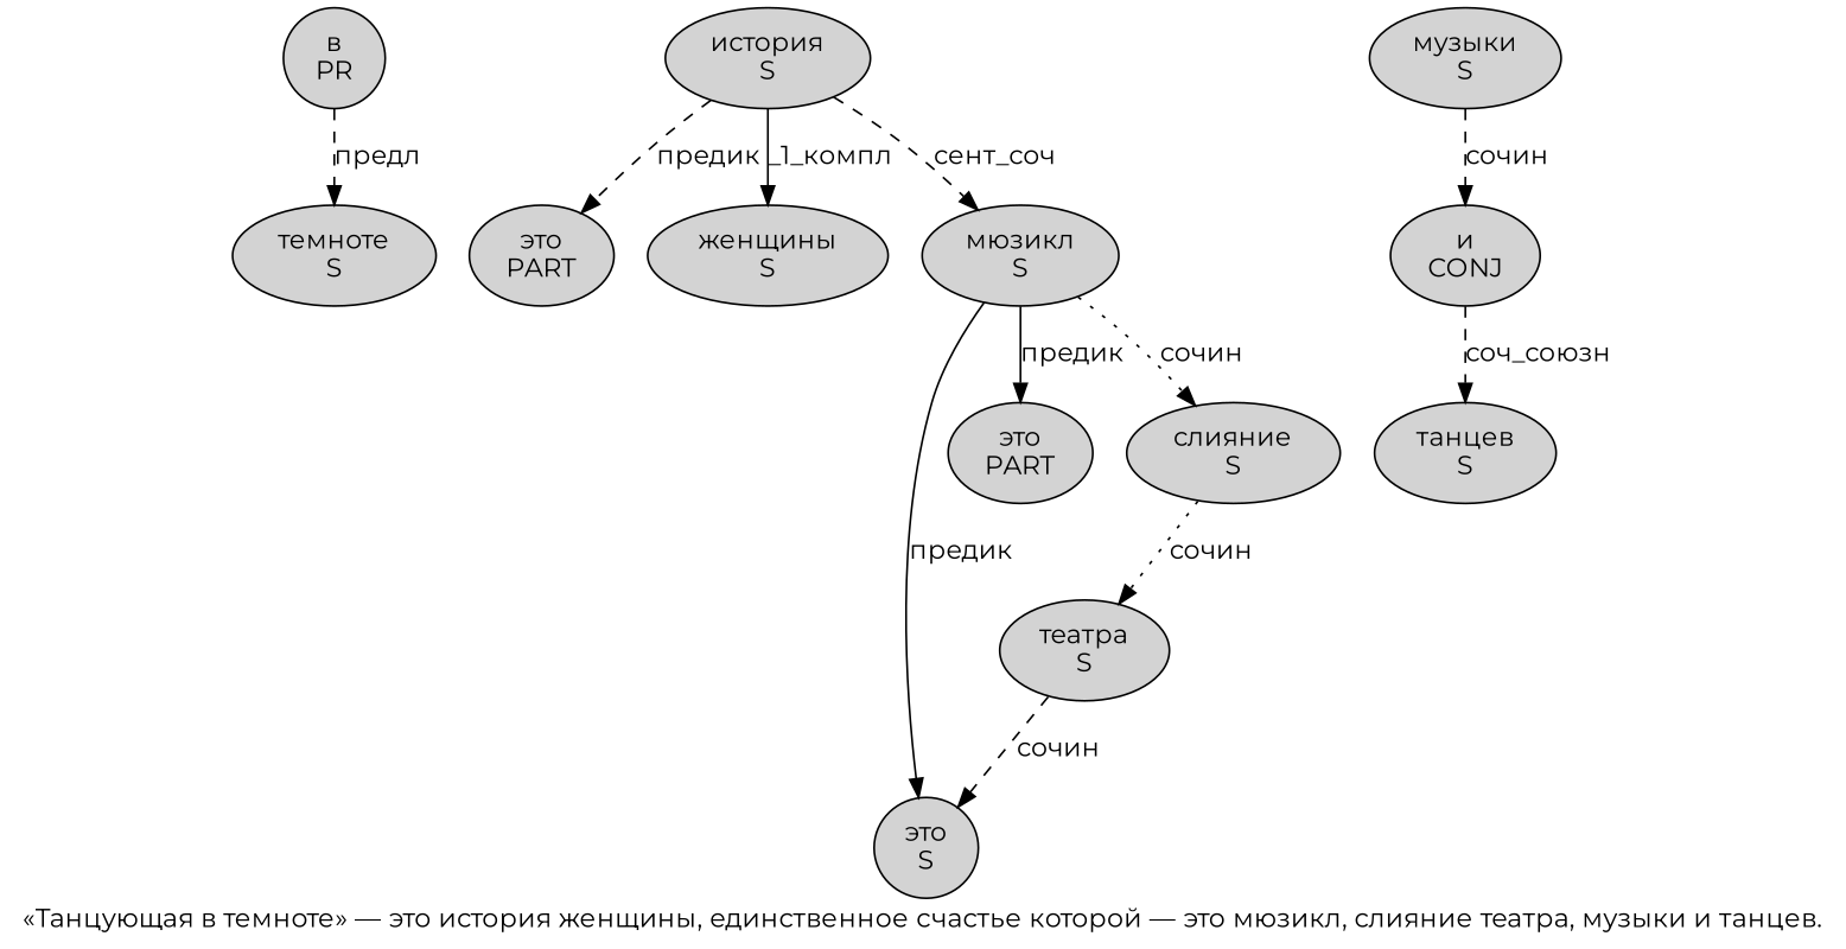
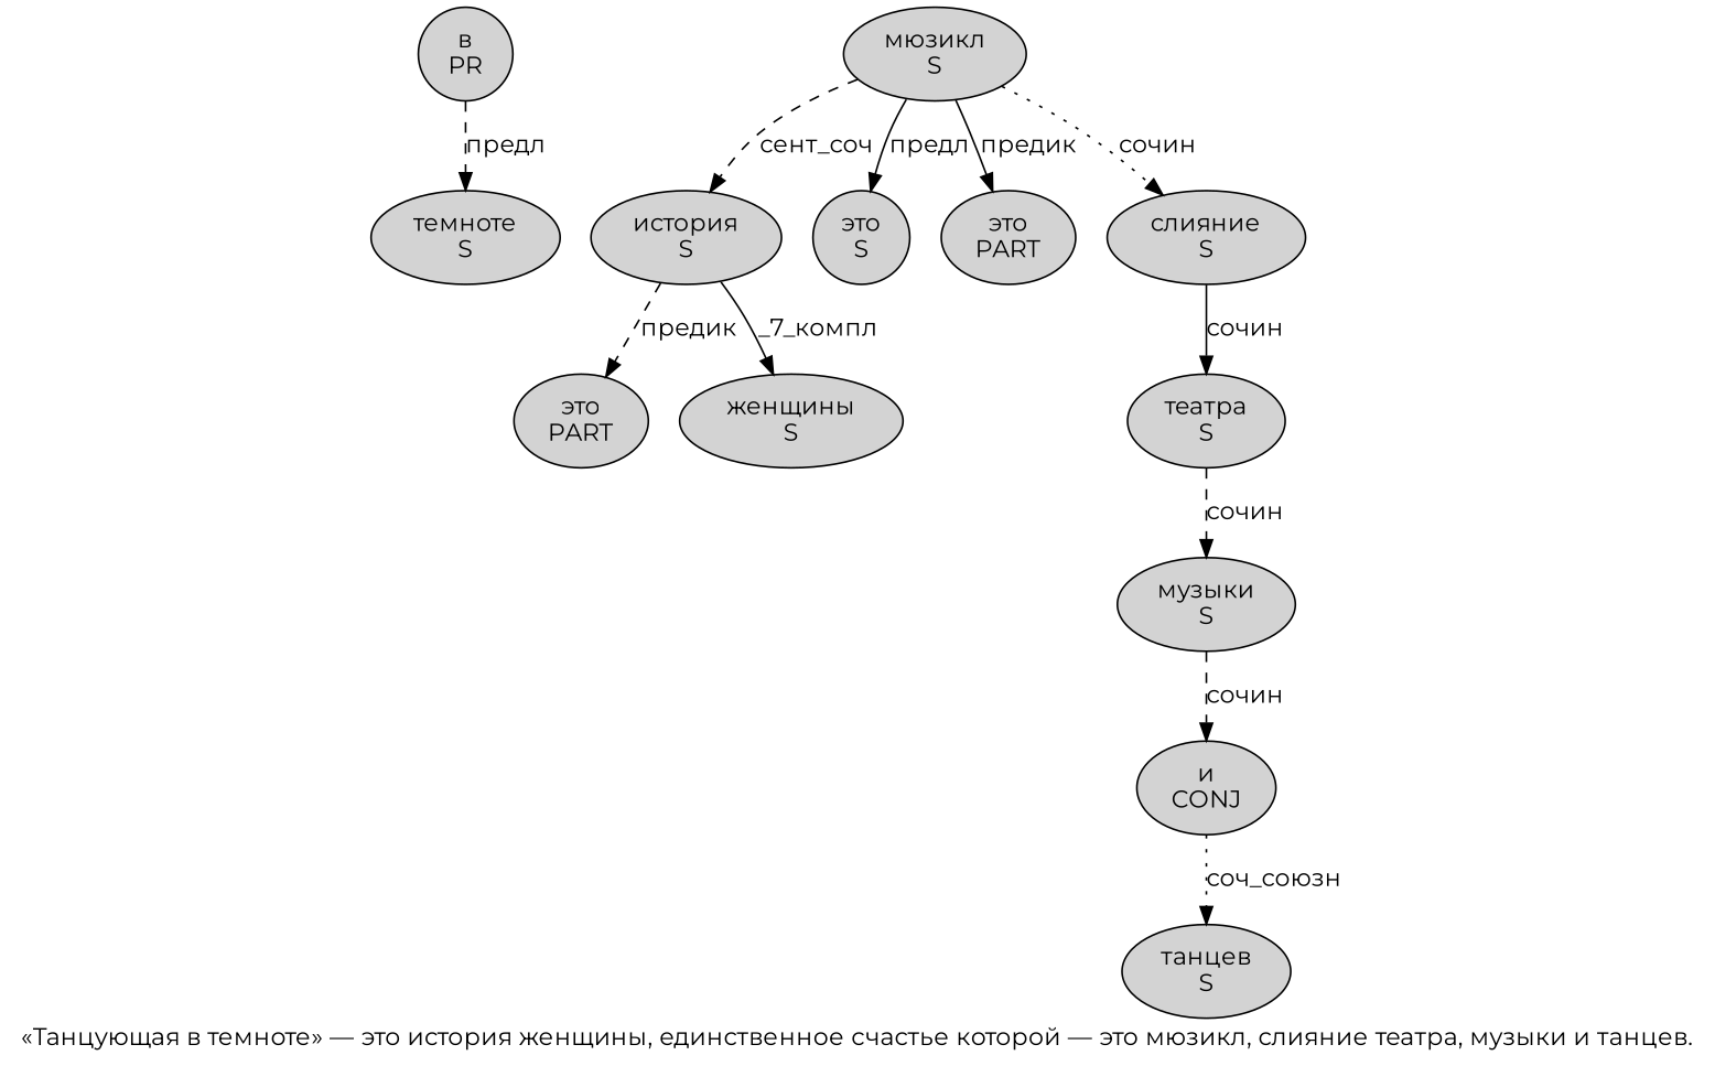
  digraph {
    fontname=Montserrat
    label="«Танцующая в темноте» — это история женщины, единственное счастье которой — это мюзикл, слияние театра, музыки и танцев."
    node [fillcolor=lightgray fontname=Montserrat penwidth=1 shape=ellipse style=filled]
    edge [fontname=Montserrat style=dashed]
    n1 [label="в\nPR"]
    n2 [label="темноте\nS"]
    n3 [label="это\nPART"]
    n4 [label="история\nS"]
    n5 [label="женщины\nS"]
    n6 [label="мюзикл\nS"]
    n7 [label="это\nS"]
    n8 [label="это\nPART"]
    n9 [label="слияние\nS"]
    n10 [label="театра\nS"]
    n11 [label="музыки\nS"]
    n12 [label="и\nCONJ"]
    n13 [label="танцев\nS"]
    n1 -> n2 [label="предл"]
    n4 -> n3 [label="предик"]
-   n4 -> n5 [label="_1_компл" style=solid]
-   n4 -> n6 [label="сент_соч"]
-   n6 -> n7 [label="предик" style=solid]
+   n4 -> n5 [label="_7_компл" style=solid]
+   n6 -> n4 [label="сент_соч"]
+   n6 -> n7 [label="предл" style=solid]
    n6 -> n8 [label="предик" style=solid]
    n6 -> n9 [label="сочин" style=dotted]
-   n9 -> n10 [label="сочин" style=dotted]
-   n10 -> n7 [label="сочин"]
+   n9 -> n10 [label="сочин" style=solid]
+   n10 -> n11 [label="сочин"]
    n11 -> n12 [label="сочин"]
-   n12 -> n13 [label="соч_союзн"]
+   n12 -> n13 [label="соч_союзн" style=dotted]
  }
